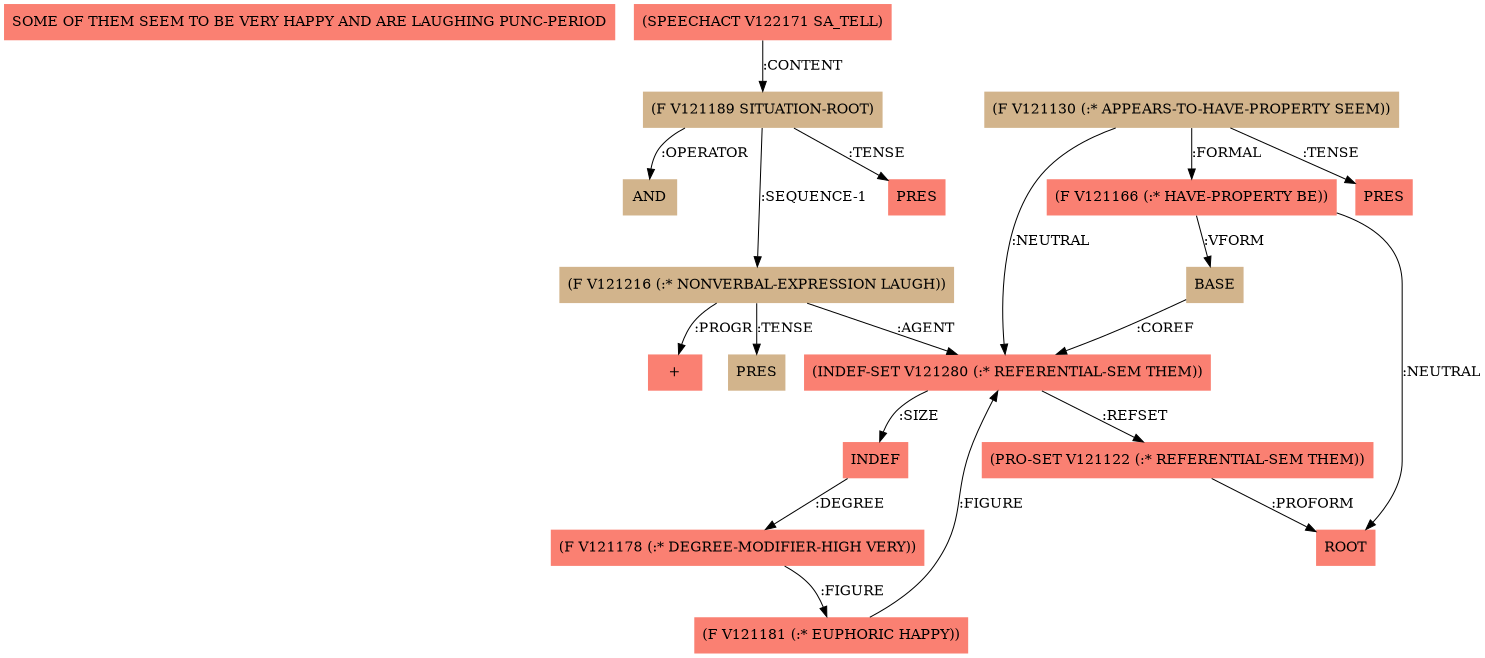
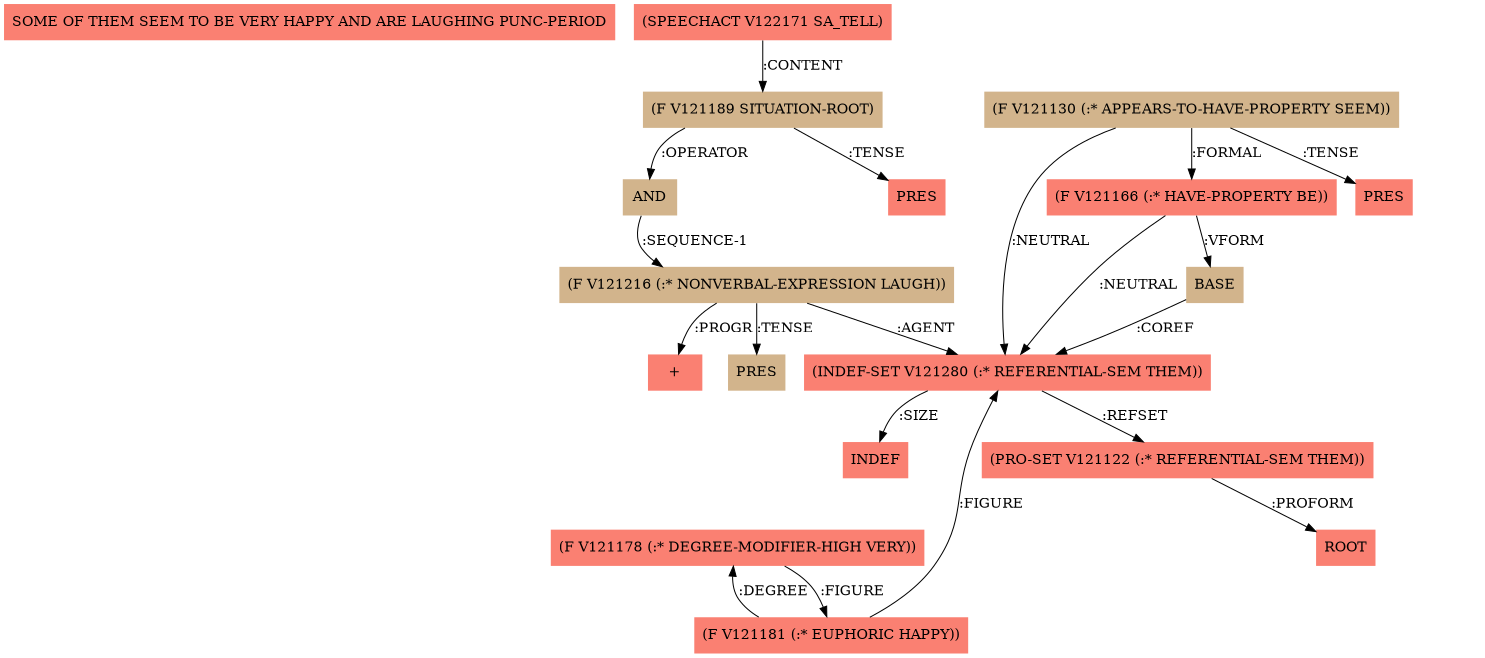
  digraph {
    node [fillcolor=salmon shape=none style=filled]
    "SOME OF THEM SEEM TO BE VERY HAPPY AND ARE LAUGHING PUNC-PERIOD"
    n2 [label="(SPEECHACT V122171 SA_TELL)"]
    n3 [fillcolor=tan label="(F V121189 SITUATION-ROOT)"]
    n4 [fillcolor=tan label=AND]
    n5 [fillcolor=tan label="(F V121216 (:* NONVERBAL-EXPRESSION LAUGH))"]
    n6 [label=PRES]
    n7 [fillcolor=tan label="(F V121130 (:* APPEARS-TO-HAVE-PROPERTY SEEM))"]
    n8 [label="(INDEF-SET V121280 (:* REFERENTIAL-SEM THEM))"]
    n9 [label="(F V121166 (:* HAVE-PROPERTY BE))"]
    n10 [label=PRES]
    n11 [fillcolor=tan label=PRES]
    n12 [label="+"]
    n13 [label="(PRO-SET V121122 (:* REFERENTIAL-SEM THEM))"]
    n14 [label=INDEF]
    n15 [fillcolor=tan label=BASE]
    n16 [label=ROOT]
    n17 [label="(F V121181 (:* EUPHORIC HAPPY))"]
    n18 [label="(F V121178 (:* DEGREE-MODIFIER-HIGH VERY))"]
    n2 -> n3 [label=":CONTENT"]
    n3 -> n4 [label=":OPERATOR"]
-   n3 -> n5 [label=":SEQUENCE-1"]
+   n4 -> n5 [label=":SEQUENCE-1"]
    n3 -> n6 [label=":TENSE"]
    n5 -> n8 [label=":AGENT"]
    n5 -> n11 [label=":TENSE"]
    n5 -> n12 [label=":PROGR"]
    n7 -> n8 [label=":NEUTRAL"]
    n7 -> n9 [label=":FORMAL"]
    n7 -> n10 [label=":TENSE"]
    n8 -> n13 [label=":REFSET"]
    n8 -> n14 [label=":SIZE"]
-   n9 -> n16 [label=":NEUTRAL"]
+   n9 -> n8 [label=":NEUTRAL"]
    n9 -> n15 [label=":VFORM"]
    n13 -> n16 [label=":PROFORM"]
    n15 -> n8 [label=":COREF"]
    n17 -> n8 [label=":FIGURE"]
-   n14 -> n18 [label=":DEGREE"]
+   n17 -> n18 [label=":DEGREE"]
    n18 -> n17 [label=":FIGURE"]
  }
